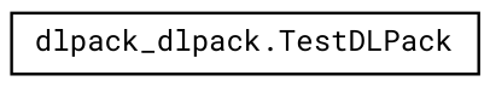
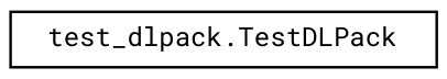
  digraph {
    rankdir=LR
    fontname="Roboto Mono"
-   n1 [color=black fillcolor=white fontname="Roboto Mono" fontsize=10 height=0.2 label="dlpack_dlpack.TestDLPack" shape=record style=filled width=0.4]
+   n1 [color=black fillcolor=white fontname="Roboto Mono" fontsize=10 height=0.2 label="test_dlpack.TestDLPack" shape=record style=filled width=0.4]
  }
